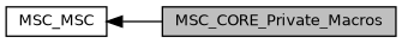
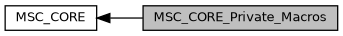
  digraph {
    rankdir=LR
    node [color=black fontname=Helvetica fontsize=10 shape=record style=filled]
    n1 [fillcolor=grey75 fontcolor=black height=0.2 label=MSC_CORE_Private_Macros width=0.4]
-   n2 [fillcolor=white height=0.2 label=MSC_MSC width=0.4]
+   n2 [fillcolor=white height=0.2 label=MSC_CORE width=0.4]
    n2 -> n1 [dir=back fontname=Helvetica fontsize=10 labelfontname=Helvetica labelfontsize=10 shape=plaintext style=solid]
  }
